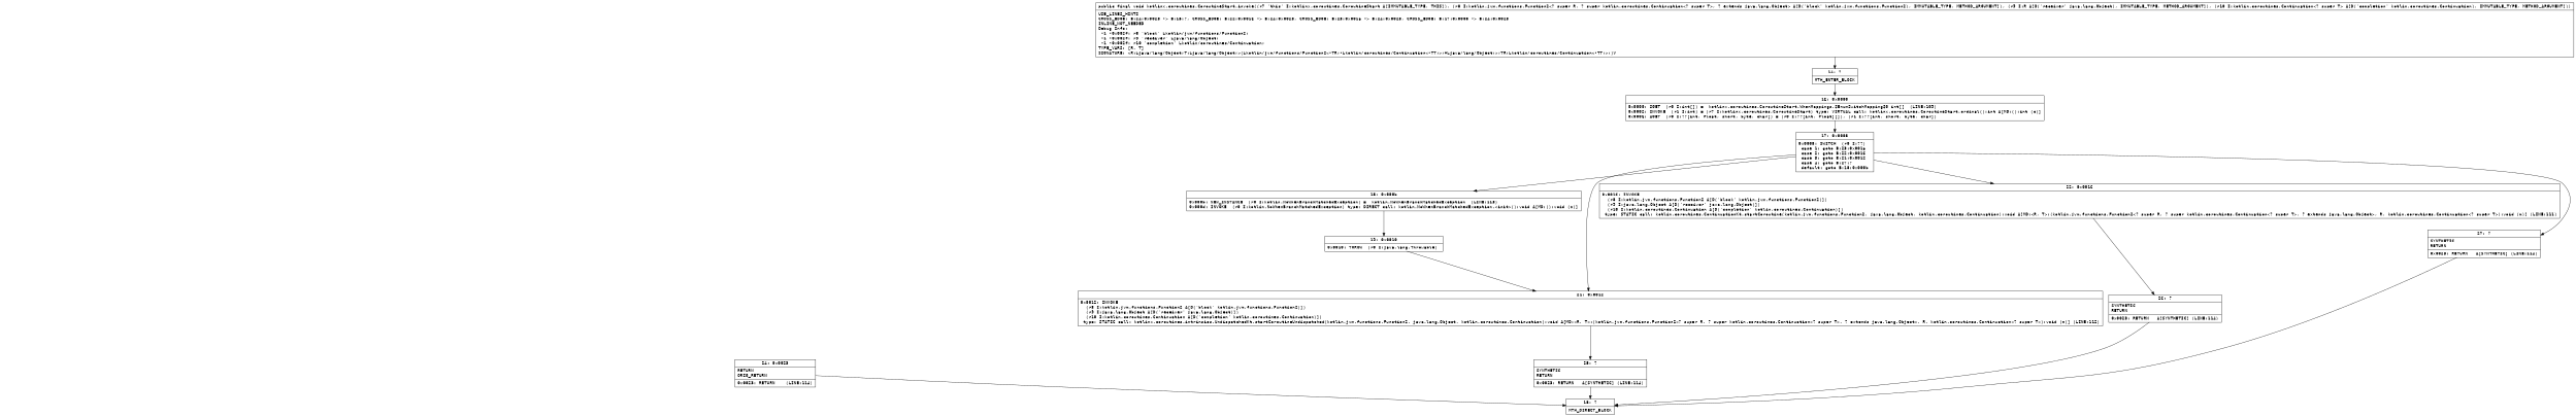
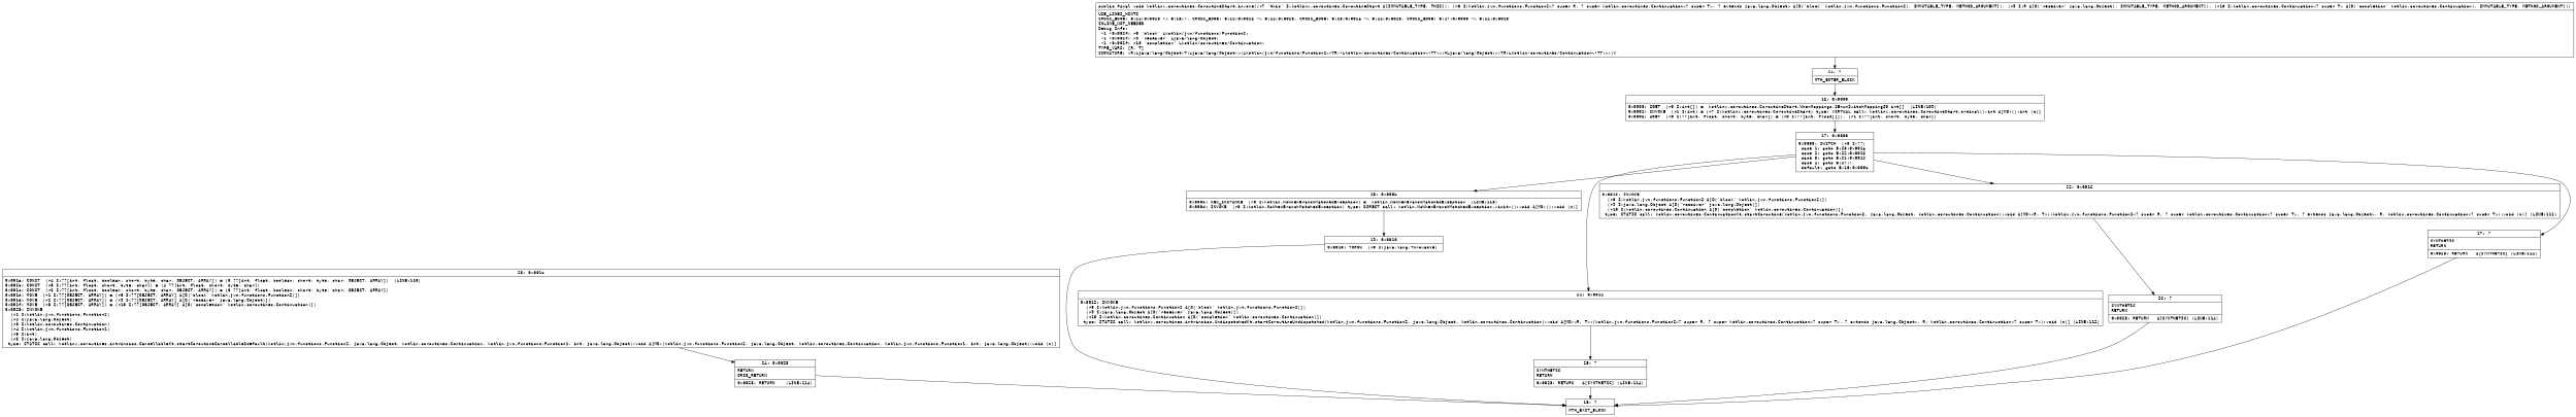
  digraph {
    fontname="DejaVu Sans Mono"
    node [fontname="DejaVu Sans Mono" shape=record]
    edge [fontname="DejaVu Sans Mono"]
    n1 [label="{14\:\ ?|MTH_ENTER_BLOCK\l}"]
    n2 [label="{16\:\ 0x0000|0x0000: SGET  (r0 I:int[]) =  kotlinx.coroutines.CoroutineStart.WhenMappings.$EnumSwitchMapping$0 int[]  (LINE:109)\l0x0002: INVOKE  (r1 I:int) = (r7 I:kotlinx.coroutines.CoroutineStart) type: VIRTUAL call: kotlinx.coroutines.CoroutineStart.ordinal():int A[MD:():int (c)]\l0x0006: AGET  (r0 I:??[int, float, short, byte, char]) = (r0 I:??[int, float][]), (r1 I:??[int, short, byte, char]) \l}"]
    n3 [label="{17\:\ 0x0008|0x0008: SWITCH  (r0 I:??)\l case 1: goto B:23:0x001a\l case 2: goto B:22:0x0016\l case 3: goto B:21:0x0012\l case 4: goto B:27:?\l default: goto B:18:0x000b \l}"]
    n4 [label="{18\:\ 0x000b|0x000b: NEW_INSTANCE  (r0 I:kotlin.NoWhenBranchMatchedException) =  kotlin.NoWhenBranchMatchedException  (LINE:113)\l0x000d: INVOKE  (r0 I:kotlin.NoWhenBranchMatchedException) type: DIRECT call: kotlin.NoWhenBranchMatchedException.\<init\>():void A[MD:():void (m)]\l}"]
    n5 [label="{21\:\ 0x0012|0x0012: INVOKE  \l  (r8 I:kotlin.jvm.functions.Function2 A[D('block' kotlin.jvm.functions.Function2)])\l  (r9 I:java.lang.Object A[D('receiver' java.lang.Object)])\l  (r10 I:kotlin.coroutines.Continuation A[D('completion' kotlin.coroutines.Continuation)])\l type: STATIC call: kotlinx.coroutines.intrinsics.UndispatchedKt.startCoroutineUndispatched(kotlin.jvm.functions.Function2, java.lang.Object, kotlin.coroutines.Continuation):void A[MD:\<R, T\>:(kotlin.jvm.functions.Function2\<? super R, ? super kotlin.coroutines.Continuation\<? super T\>, ? extends java.lang.Object\>, R, kotlin.coroutines.Continuation\<? super T\>):void (m)] (LINE:112)\l}"]
    n6 [label="{22\:\ 0x0016|0x0016: INVOKE  \l  (r8 I:kotlin.jvm.functions.Function2 A[D('block' kotlin.jvm.functions.Function2)])\l  (r9 I:java.lang.Object A[D('receiver' java.lang.Object)])\l  (r10 I:kotlin.coroutines.Continuation A[D('completion' kotlin.coroutines.Continuation)])\l type: STATIC call: kotlin.coroutines.ContinuationKt.startCoroutine(kotlin.jvm.functions.Function2, java.lang.Object, kotlin.coroutines.Continuation):void A[MD:\<R, T\>:(kotlin.jvm.functions.Function2\<? super R, ? super kotlin.coroutines.Continuation\<? super T\>, ? extends java.lang.Object\>, R, kotlin.coroutines.Continuation\<? super T\>):void (m)] (LINE:111)\l}"]
    n7 [label="{27\:\ ?|SYNTHETIC\lRETURN\l|0x0023: RETURN   A[SYNTHETIC] (LINE:114)\l}"]
    n8 [label="{19\:\ 0x0010|0x0010: THROW  (r0 I:java.lang.Throwable) \l}"]
    n9 [label="{25\:\ ?|SYNTHETIC\lRETURN\l|0x0023: RETURN   A[SYNTHETIC] (LINE:114)\l}"]
    n10 [label="{26\:\ ?|SYNTHETIC\lRETURN\l|0x0023: RETURN   A[SYNTHETIC] (LINE:114)\l}"]
+   n11 [label="{23\:\ 0x001a|0x001a: CONST  (r4 I:??[int, float, boolean, short, byte, char, OBJECT, ARRAY]) = (0 ??[int, float, boolean, short, byte, char, OBJECT, ARRAY])  (LINE:110)\l0x001b: CONST  (r5 I:??[int, float, short, byte, char]) = (4 ??[int, float, short, byte, char]) \l0x001c: CONST  (r6 I:??[int, float, boolean, short, byte, char, OBJECT, ARRAY]) = (0 ??[int, float, boolean, short, byte, char, OBJECT, ARRAY]) \l0x001d: MOVE  (r1 I:??[OBJECT, ARRAY]) = (r8 I:??[OBJECT, ARRAY] A[D('block' kotlin.jvm.functions.Function2)]) \l0x001e: MOVE  (r2 I:??[OBJECT, ARRAY]) = (r9 I:??[OBJECT, ARRAY] A[D('receiver' java.lang.Object)]) \l0x001f: MOVE  (r3 I:??[OBJECT, ARRAY]) = (r10 I:??[OBJECT, ARRAY] A[D('completion' kotlin.coroutines.Continuation)]) \l0x0020: INVOKE  \l  (r1 I:kotlin.jvm.functions.Function2)\l  (r2 I:java.lang.Object)\l  (r3 I:kotlin.coroutines.Continuation)\l  (r4 I:kotlin.jvm.functions.Function1)\l  (r5 I:int)\l  (r6 I:java.lang.Object)\l type: STATIC call: kotlinx.coroutines.intrinsics.CancellableKt.startCoroutineCancellable$default(kotlin.jvm.functions.Function2, java.lang.Object, kotlin.coroutines.Continuation, kotlin.jvm.functions.Function1, int, java.lang.Object):void A[MD:(kotlin.jvm.functions.Function2, java.lang.Object, kotlin.coroutines.Continuation, kotlin.jvm.functions.Function1, int, java.lang.Object):void (m)]\l}"]
    n12 [label="{24\:\ 0x0023|RETURN\lORIG_RETURN\l|0x0023: RETURN    (LINE:114)\l}"]
-   n13 [label="{15\:\ ?|MTH_DIRECT_BLOCK\l}"]
+   n13 [label="{15\:\ ?|MTH_EXIT_BLOCK\l}"]
    n14 [label="{public final void kotlinx.coroutines.CoroutineStart.invoke((r7 'this' I:kotlinx.coroutines.CoroutineStart A[IMMUTABLE_TYPE, THIS]), (r8 I:kotlin.jvm.functions.Function2\<? super R, ? super kotlin.coroutines.Continuation\<? super T\>, ? extends java.lang.Object\> A[D('block' kotlin.jvm.functions.Function2), IMMUTABLE_TYPE, METHOD_ARGUMENT]), (r9 I:R A[D('receiver' java.lang.Object), IMMUTABLE_TYPE, METHOD_ARGUMENT]), (r10 I:kotlin.coroutines.Continuation\<? super T\> A[D('completion' kotlin.coroutines.Continuation), IMMUTABLE_TYPE, METHOD_ARGUMENT]))  | USE_LINES_HINTS\lCROSS_EDGE: B:24:0x0023 \-\> B:15:?, CROSS_EDGE: B:22:0x0016 \-\> B:24:0x0023, CROSS_EDGE: B:23:0x001a \-\> B:24:0x0023, CROSS_EDGE: B:17:0x0008 \-\> B:24:0x0023\lINLINE_NOT_NEEDED\lDebug Info:\l  \-1 \-0x002f: r8 'block' Lkotlin\/jvm\/functions\/Function2;\l  \-1 \-0x002f: r9 'receiver' Ljava\/lang\/Object;\l  \-1 \-0x002f: r10 'completion' Lkotlin\/coroutines\/Continuation;\lTYPE_VARS: [R, T]\lSIGNATURE: \<R:Ljava\/lang\/Object;T:Ljava\/lang\/Object;\>(Lkotlin\/jvm\/functions\/Function2\<\-TR;\-Lkotlin\/coroutines\/Continuation\<\-TT;\>;+Ljava\/lang\/Object;\>;TR;Lkotlin\/coroutines\/Continuation\<\-TT;\>;)V\l}"]
    n1 -> n2
    n2 -> n3
    n3 -> n4
    n3 -> n5
    n3 -> n6
    n3 -> n7
    n4 -> n8
    n5 -> n9
    n6 -> n10
    n7 -> n13
-   n8 -> n5
+   n8 -> n13
    n9 -> n13
    n10 -> n13
+   n11 -> n12
    n12 -> n13
    n14 -> n1
  }
